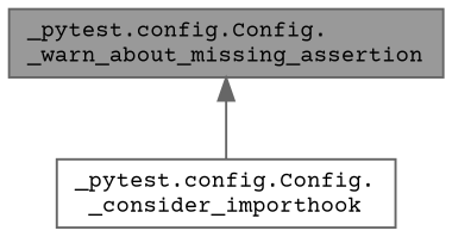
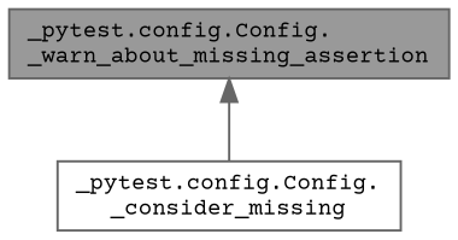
  digraph {
    rankdir=TB
    fontname="Courier Prime"
    node [fontname="Courier Prime" fontsize=10 shape=box style=filled]
    n1 [color=gray40 fillcolor=grey60 fontcolor=black height=0.2 label="_pytest.config.Config.\l_warn_about_missing_assertion" width=0.4]
-   n2 [color=grey40 fillcolor=white height=0.2 label="_pytest.config.Config.\l_consider_importhook" width=0.4]
+   n2 [color=grey40 fillcolor=white height=0.2 label="_pytest.config.Config.\l_consider_missing" width=0.4]
    n1 -> n2 [color=gray40 dir=back fontname="Courier Prime" fontsize=10 labelfontname=Helvetica labelfontsize=10 style=solid]
  }
